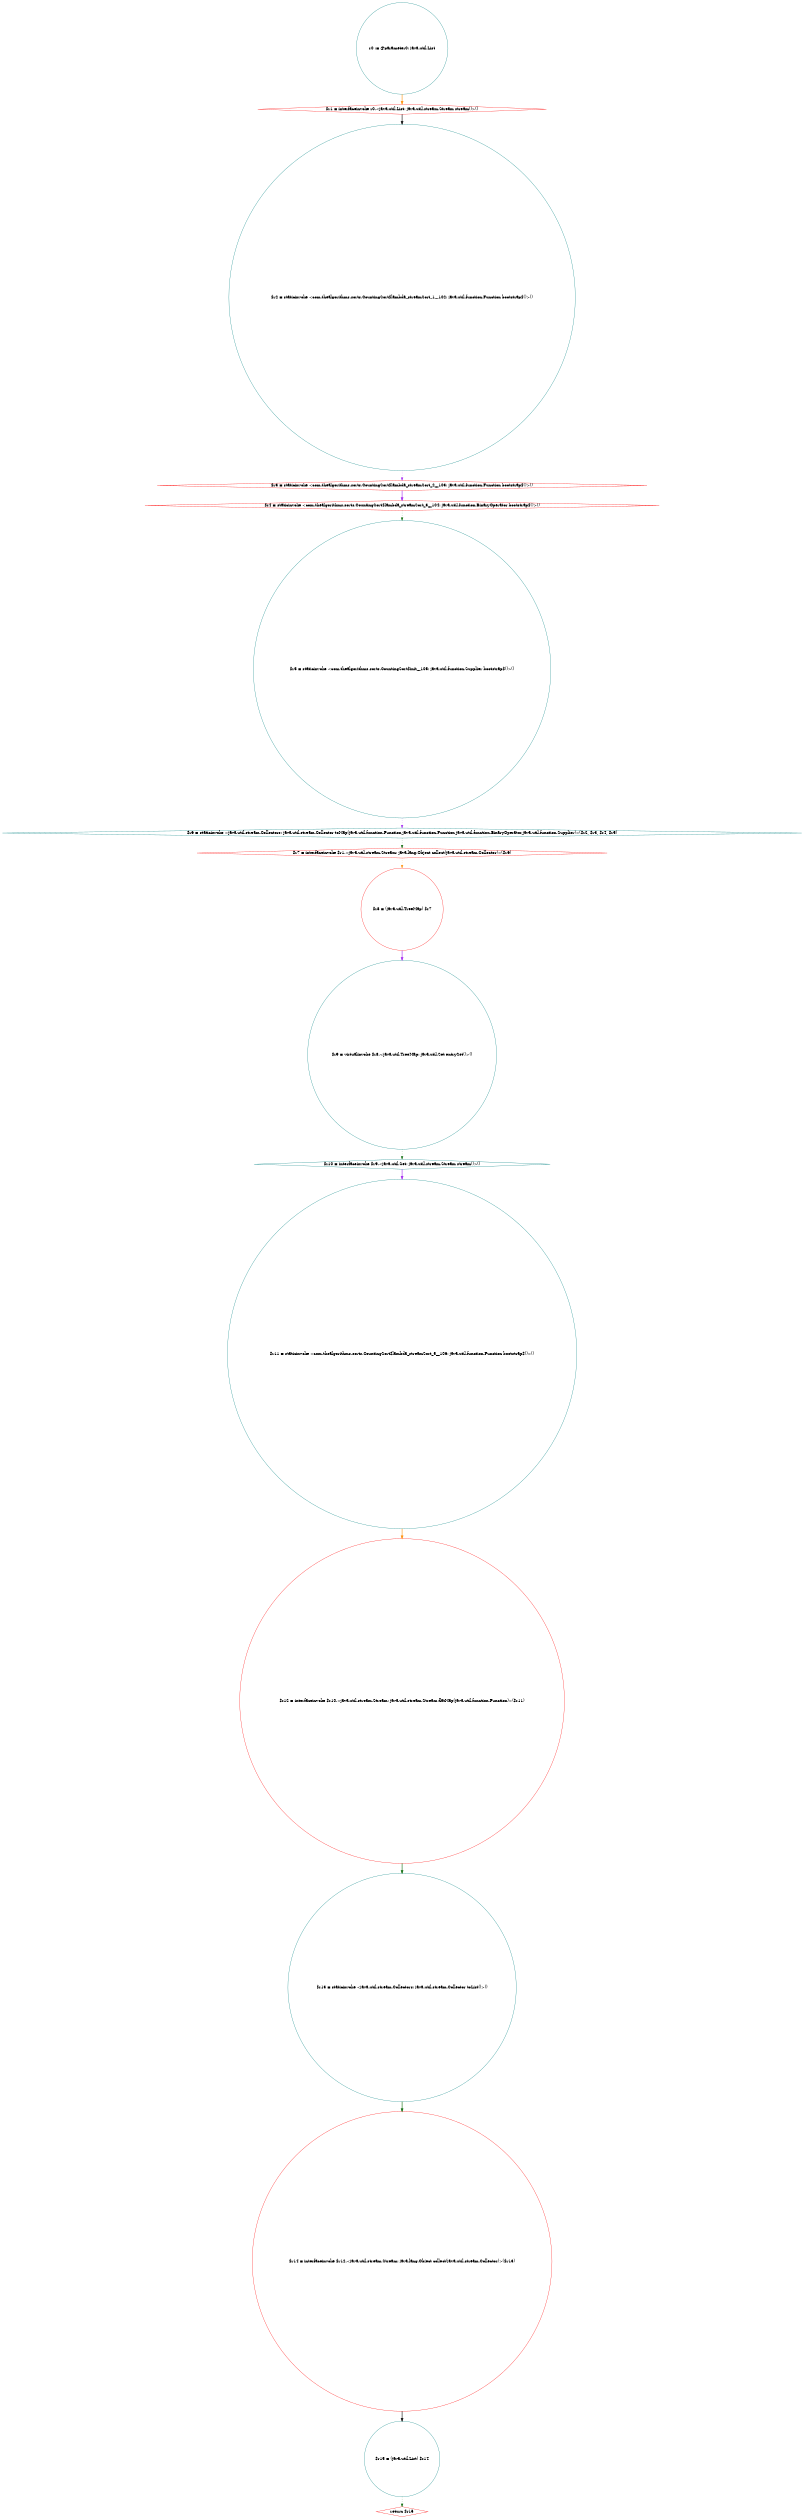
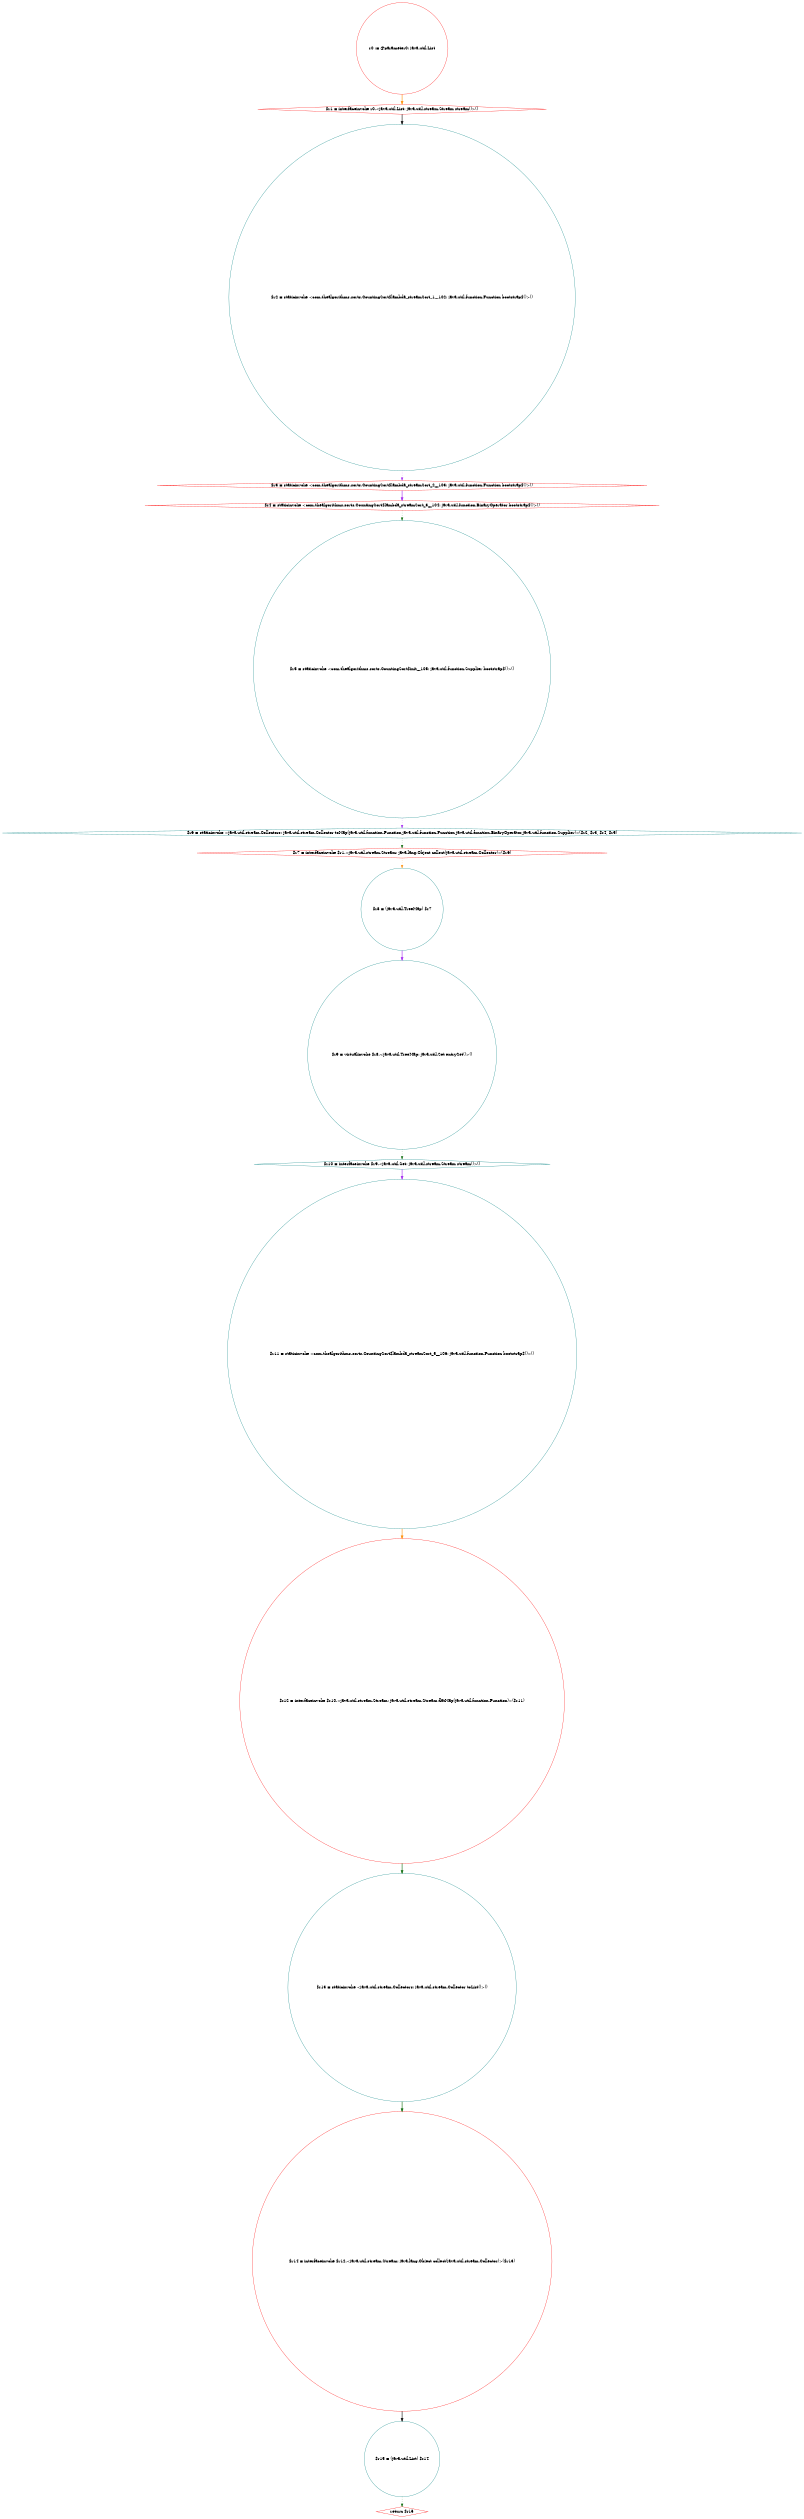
  digraph {
    node [color=red shape=circle]
    edge [color=darkgreen style=bold]
    "$r1 = interfaceinvoke r0.<java.util.List: java.util.stream.Stream stream()>()" [shape=diamond]
-   "r0 := @parameter0: java.util.List" [color=teal]
+   "r0 := @parameter0: java.util.List"
    "$r2 = staticinvoke <com.thealgorithms.sorts.CountingSort$lambda_streamSort_1__102: java.util.function.Function bootstrap$()>()" [color=teal]
    "$r3 = staticinvoke <com.thealgorithms.sorts.CountingSort$lambda_streamSort_2__103: java.util.function.Function bootstrap$()>()" [shape=diamond]
    "$r4 = staticinvoke <com.thealgorithms.sorts.CountingSort$lambda_streamSort_3__104: java.util.function.BinaryOperator bootstrap$()>()" [shape=diamond]
    "$r5 = staticinvoke <com.thealgorithms.sorts.CountingSort$init__105: java.util.function.Supplier bootstrap$()>()" [color=teal]
    "$r6 = staticinvoke <java.util.stream.Collectors: java.util.stream.Collector toMap(java.util.function.Function,java.util.function.Function,java.util.function.BinaryOperator,java.util.function.Supplier)>($r2, $r3, $r4, $r5)" [color=teal shape=diamond]
    "$r7 = interfaceinvoke $r1.<java.util.stream.Stream: java.lang.Object collect(java.util.stream.Collector)>($r6)" [shape=diamond]
-   "$r8 = (java.util.TreeMap) $r7"
+   "$r8 = (java.util.TreeMap) $r7" [color=teal]
    "$r9 = virtualinvoke $r8.<java.util.TreeMap: java.util.Set entrySet()>()" [color=teal]
    "$r10 = interfaceinvoke $r9.<java.util.Set: java.util.stream.Stream stream()>()" [color=teal shape=diamond]
    "$r11 = staticinvoke <com.thealgorithms.sorts.CountingSort$lambda_streamSort_5__106: java.util.function.Function bootstrap$()>()" [color=teal]
    "$r12 = interfaceinvoke $r10.<java.util.stream.Stream: java.util.stream.Stream flatMap(java.util.function.Function)>($r11)"
    "$r13 = staticinvoke <java.util.stream.Collectors: java.util.stream.Collector toList()>()" [color=teal]
    "$r14 = interfaceinvoke $r12.<java.util.stream.Stream: java.lang.Object collect(java.util.stream.Collector)>($r13)"
    "$r15 = (java.util.List) $r14" [color=teal]
    "return $r15" [shape=diamond]
    "$r1 = interfaceinvoke r0.<java.util.List: java.util.stream.Stream stream()>()" -> "$r2 = staticinvoke <com.thealgorithms.sorts.CountingSort$lambda_streamSort_1__102: java.util.function.Function bootstrap$()>()" [color=black]
    "r0 := @parameter0: java.util.List" -> "$r1 = interfaceinvoke r0.<java.util.List: java.util.stream.Stream stream()>()" [color=darkorange]
    "$r2 = staticinvoke <com.thealgorithms.sorts.CountingSort$lambda_streamSort_1__102: java.util.function.Function bootstrap$()>()" -> "$r3 = staticinvoke <com.thealgorithms.sorts.CountingSort$lambda_streamSort_2__103: java.util.function.Function bootstrap$()>()" [color=purple style=dotted]
    "$r3 = staticinvoke <com.thealgorithms.sorts.CountingSort$lambda_streamSort_2__103: java.util.function.Function bootstrap$()>()" -> "$r4 = staticinvoke <com.thealgorithms.sorts.CountingSort$lambda_streamSort_3__104: java.util.function.BinaryOperator bootstrap$()>()" [color=purple]
    "$r4 = staticinvoke <com.thealgorithms.sorts.CountingSort$lambda_streamSort_3__104: java.util.function.BinaryOperator bootstrap$()>()" -> "$r5 = staticinvoke <com.thealgorithms.sorts.CountingSort$init__105: java.util.function.Supplier bootstrap$()>()" [style=dotted]
    "$r5 = staticinvoke <com.thealgorithms.sorts.CountingSort$init__105: java.util.function.Supplier bootstrap$()>()" -> "$r6 = staticinvoke <java.util.stream.Collectors: java.util.stream.Collector toMap(java.util.function.Function,java.util.function.Function,java.util.function.BinaryOperator,java.util.function.Supplier)>($r2, $r3, $r4, $r5)" [color=purple style=dotted]
    "$r6 = staticinvoke <java.util.stream.Collectors: java.util.stream.Collector toMap(java.util.function.Function,java.util.function.Function,java.util.function.BinaryOperator,java.util.function.Supplier)>($r2, $r3, $r4, $r5)" -> "$r7 = interfaceinvoke $r1.<java.util.stream.Stream: java.lang.Object collect(java.util.stream.Collector)>($r6)" [style=dotted]
    "$r7 = interfaceinvoke $r1.<java.util.stream.Stream: java.lang.Object collect(java.util.stream.Collector)>($r6)" -> "$r8 = (java.util.TreeMap) $r7" [color=darkorange style=dotted]
    "$r8 = (java.util.TreeMap) $r7" -> "$r9 = virtualinvoke $r8.<java.util.TreeMap: java.util.Set entrySet()>()" [color=purple]
    "$r9 = virtualinvoke $r8.<java.util.TreeMap: java.util.Set entrySet()>()" -> "$r10 = interfaceinvoke $r9.<java.util.Set: java.util.stream.Stream stream()>()" [style=dotted]
    "$r10 = interfaceinvoke $r9.<java.util.Set: java.util.stream.Stream stream()>()" -> "$r11 = staticinvoke <com.thealgorithms.sorts.CountingSort$lambda_streamSort_5__106: java.util.function.Function bootstrap$()>()" [color=purple]
    "$r11 = staticinvoke <com.thealgorithms.sorts.CountingSort$lambda_streamSort_5__106: java.util.function.Function bootstrap$()>()" -> "$r12 = interfaceinvoke $r10.<java.util.stream.Stream: java.util.stream.Stream flatMap(java.util.function.Function)>($r11)" [color=darkorange]
    "$r12 = interfaceinvoke $r10.<java.util.stream.Stream: java.util.stream.Stream flatMap(java.util.function.Function)>($r11)" -> "$r13 = staticinvoke <java.util.stream.Collectors: java.util.stream.Collector toList()>()"
    "$r13 = staticinvoke <java.util.stream.Collectors: java.util.stream.Collector toList()>()" -> "$r14 = interfaceinvoke $r12.<java.util.stream.Stream: java.lang.Object collect(java.util.stream.Collector)>($r13)"
    "$r14 = interfaceinvoke $r12.<java.util.stream.Stream: java.lang.Object collect(java.util.stream.Collector)>($r13)" -> "$r15 = (java.util.List) $r14" [color=black]
    "$r15 = (java.util.List) $r14" -> "return $r15" [style=dotted]
  }
